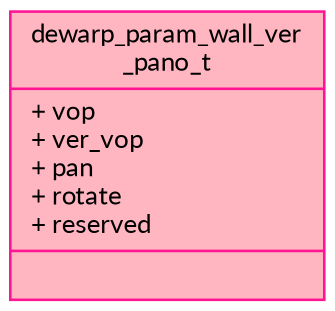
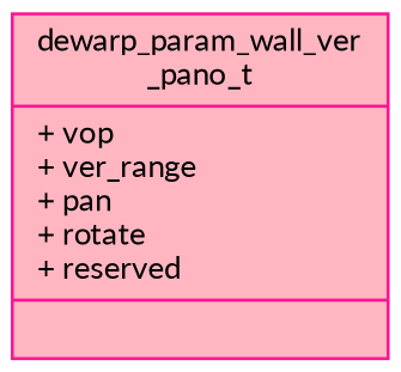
  digraph {
    fontname=Lato
-   n1 [color=deeppink fillcolor=lightpink fontcolor=black fontname=Lato fontsize=10 height=0.2 label="{dewarp_param_wall_ver\l_pano_t\n|+ vop\l+ ver_vop\l+ pan\l+ rotate\l+ reserved\l|}" shape=record style=filled width=0.4]
+   n1 [color=deeppink fillcolor=lightpink fontcolor=black fontname=Lato fontsize=10 height=0.2 label="{dewarp_param_wall_ver\l_pano_t\n|+ vop\l+ ver_range\l+ pan\l+ rotate\l+ reserved\l|}" shape=record style=filled width=0.4]
  }
